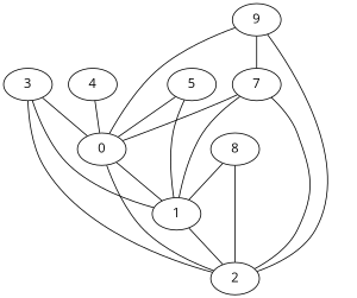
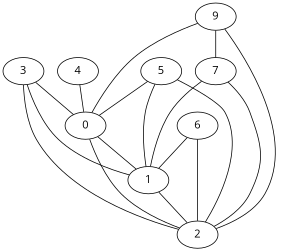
  graph {
    fontname="Open Sans"
    node [fontname="Open Sans"]
    edge [fontname="Open Sans"]
    n1 [label=0]
    n2 [label=1]
    n3 [label=2]
    n4 [label=3]
    n5 [label=4]
    n6 [label=5]
-   n7 [label=8]
+   n7 [label=6]
    n8 [label=7]
    n9 [label=9]
    n1 -- n2
    n1 -- n3
    n2 -- n3
    n4 -- n1
    n4 -- n2
    n4 -- n3
    n5 -- n1
    n6 -- n1
    n6 -- n2
+   n6 -- n3
    n7 -- n2
    n7 -- n3
-   n8 -- n1
    n8 -- n2
    n8 -- n3
    n9 -- n1
    n9 -- n3
    n9 -- n8
  }
